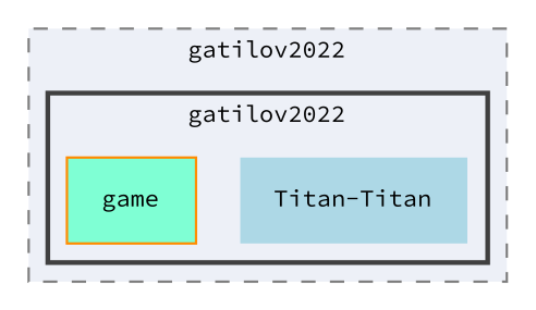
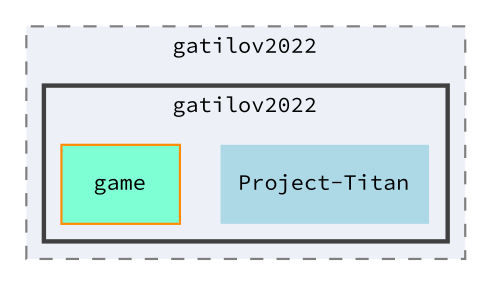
  digraph {
    compound=true
    fontname="Source Code Pro"
    node [fontname="Source Code Pro" fontsize=10]
-   n1 [label="Titan-Titan" shape=plaintext style=filled fillcolor=lightblue color=deeppink]
+   n1 [label="Project-Titan" shape=plaintext style=filled fillcolor=lightblue color=deeppink]
    n2 [color=darkorange fillcolor=aquamarine label=game shape=box style="filled,"]
    subgraph cluster_1 {
      bgcolor="#edf0f7"
      fontsize=10
      label=gatilov2022
      pencolor=grey50
      style="filled,dashed,"
      subgraph cluster_2 {
        bgcolor="#edf0f7"
        fontsize=10
        pencolor=grey25
        style="filled,bold,"
        n1
        n2
      }
    }
  }
